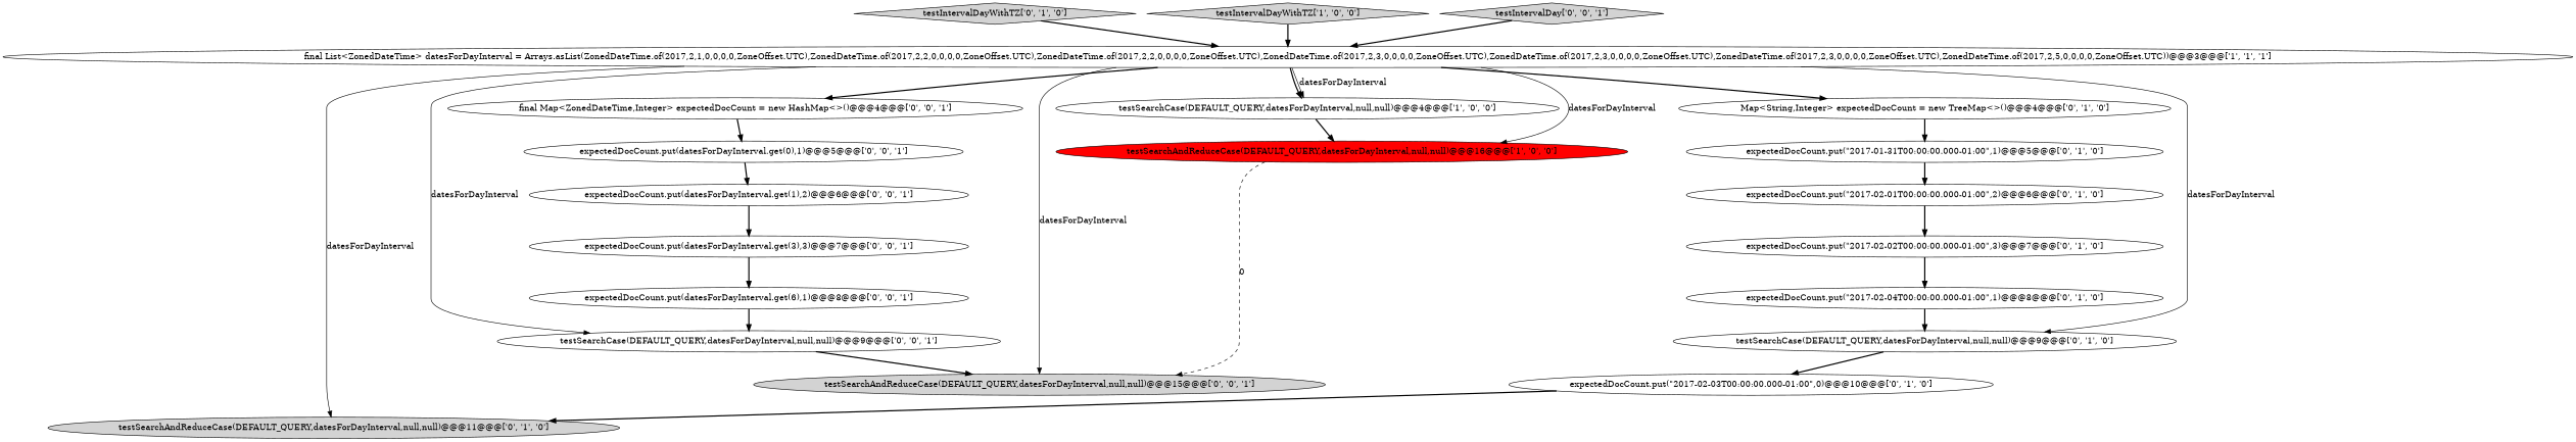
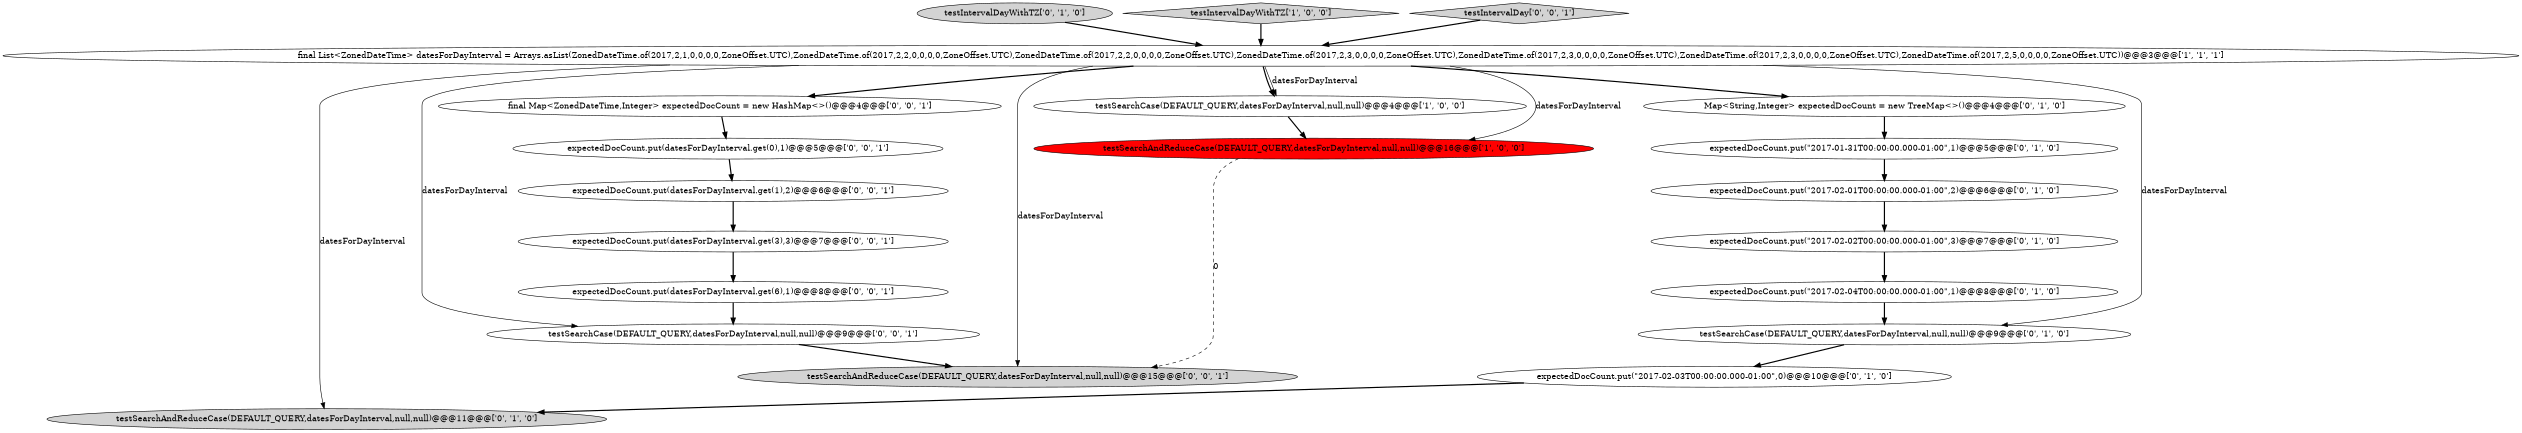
  digraph {
    node [fillcolor=white shape=ellipse style=filled]
    edge [style=bold]
    n1 [fillcolor=lightgray label="testSearchAndReduceCase(DEFAULT_QUERY,datesForDayInterval,null,null)@@@15@@@['0', '0', '1']"]
    n2 [fillcolor=red label="testSearchAndReduceCase(DEFAULT_QUERY,datesForDayInterval,null,null)@@@16@@@['1', '0', '0']"]
-   n3 [fillcolor=lightgray label="testIntervalDayWithTZ['0', '1', '0']" shape=diamond]
+   n3 [fillcolor=lightgray label="testIntervalDayWithTZ['0', '1', '0']"]
    n4 [label="final List<ZonedDateTime> datesForDayInterval = Arrays.asList(ZonedDateTime.of(2017,2,1,0,0,0,0,ZoneOffset.UTC),ZonedDateTime.of(2017,2,2,0,0,0,0,ZoneOffset.UTC),ZonedDateTime.of(2017,2,2,0,0,0,0,ZoneOffset.UTC),ZonedDateTime.of(2017,2,3,0,0,0,0,ZoneOffset.UTC),ZonedDateTime.of(2017,2,3,0,0,0,0,ZoneOffset.UTC),ZonedDateTime.of(2017,2,3,0,0,0,0,ZoneOffset.UTC),ZonedDateTime.of(2017,2,5,0,0,0,0,ZoneOffset.UTC))@@@3@@@['1', '1', '1']"]
    n5 [label="final Map<ZonedDateTime,Integer> expectedDocCount = new HashMap<>()@@@4@@@['0', '0', '1']"]
    n6 [label="expectedDocCount.put(datesForDayInterval.get(0),1)@@@5@@@['0', '0', '1']"]
    n7 [label="expectedDocCount.put(\"2017-02-01T00:00:00.000-01:00\",2)@@@6@@@['0', '1', '0']"]
    n8 [label="expectedDocCount.put(\"2017-02-02T00:00:00.000-01:00\",3)@@@7@@@['0', '1', '0']"]
    n9 [fillcolor=lightgray label="testSearchAndReduceCase(DEFAULT_QUERY,datesForDayInterval,null,null)@@@11@@@['0', '1', '0']"]
    n10 [label="expectedDocCount.put(\"2017-02-03T00:00:00.000-01:00\",0)@@@10@@@['0', '1', '0']"]
    n11 [label="testSearchCase(DEFAULT_QUERY,datesForDayInterval,null,null)@@@9@@@['0', '1', '0']"]
    n12 [label="testSearchCase(DEFAULT_QUERY,datesForDayInterval,null,null)@@@4@@@['1', '0', '0']"]
    n13 [label="expectedDocCount.put(\"2017-02-04T00:00:00.000-01:00\",1)@@@8@@@['0', '1', '0']"]
    n14 [label="Map<String,Integer> expectedDocCount = new TreeMap<>()@@@4@@@['0', '1', '0']"]
    n15 [label="testSearchCase(DEFAULT_QUERY,datesForDayInterval,null,null)@@@9@@@['0', '0', '1']"]
    n16 [fillcolor=lightgray label="testIntervalDayWithTZ['1', '0', '0']" shape=diamond]
    n17 [label="expectedDocCount.put(datesForDayInterval.get(3),3)@@@7@@@['0', '0', '1']"]
    n18 [label="expectedDocCount.put(datesForDayInterval.get(6),1)@@@8@@@['0', '0', '1']"]
    n19 [label="expectedDocCount.put(datesForDayInterval.get(1),2)@@@6@@@['0', '0', '1']"]
    n20 [fillcolor=lightgray label="testIntervalDay['0', '0', '1']" shape=diamond]
    n21 [label="expectedDocCount.put(\"2017-01-31T00:00:00.000-01:00\",1)@@@5@@@['0', '1', '0']"]
    n2 -> n1 [label=0 style=dashed]
    n3 -> n4
    n4 -> n1 [label=datesForDayInterval style=solid]
    n4 -> n2 [label=datesForDayInterval style=solid]
    n4 -> n5
    n4 -> n9 [label=datesForDayInterval style=solid]
    n4 -> n11 [label=datesForDayInterval style=solid]
    n4 -> n12 [label=datesForDayInterval style=solid]
    n4 -> n12
    n4 -> n14
    n4 -> n15 [label=datesForDayInterval style=solid]
    n5 -> n6
    n6 -> n19
    n7 -> n8
    n8 -> n13
    n10 -> n9
    n11 -> n10
    n12 -> n2
    n13 -> n11
    n14 -> n21
    n15 -> n1
    n16 -> n4
    n17 -> n18
    n18 -> n15
    n19 -> n17
    n20 -> n4
    n21 -> n7
  }
